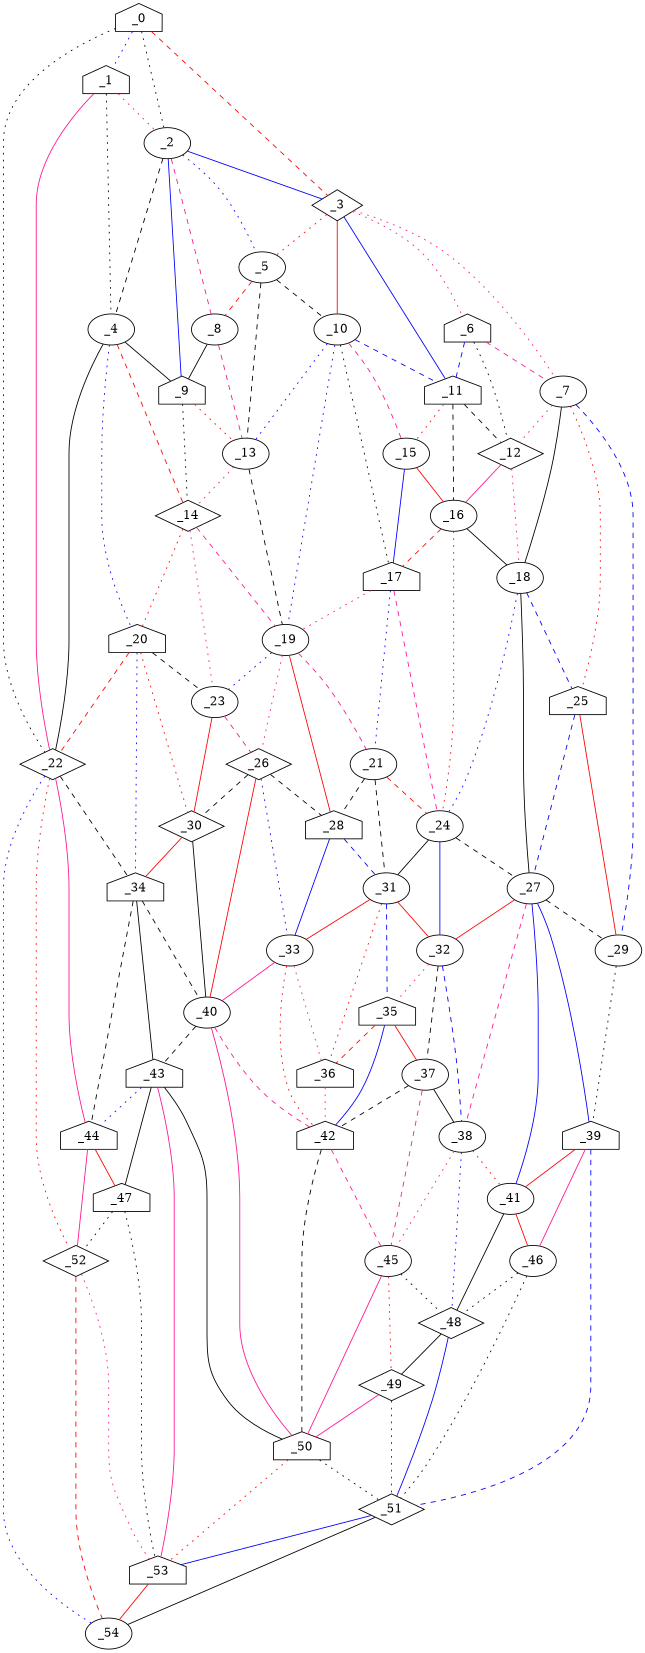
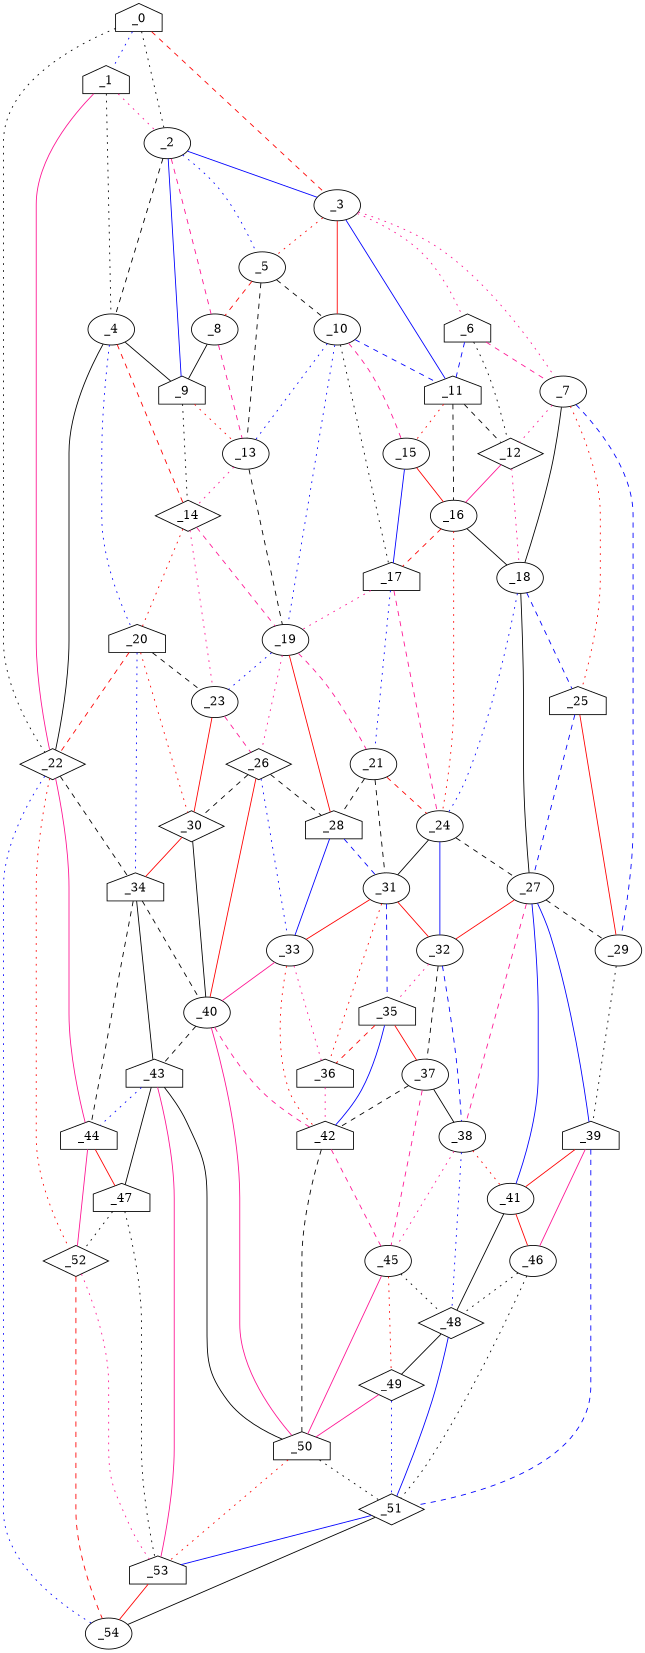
  graph {
    node [shape=ellipse x=40 y=102]
    edge [color=black style=dotted valence=2]
    _0 [shape=house x=18 y=15]
    _1 [shape=house x=22 y=26]
    _2 [x=23 y=54]
-   _3 [shape=diamond x=24]
+   _3 [x=24]
    _22 [shape=diamond x=64 y=8]
    _4 [x=29 y=40]
    _5 [x=32 y=73]
    _8 [x=35 y=61]
    _9 [shape=house y=53]
    _6 [shape=house x=33 y=110]
    _7 [x=33 y=118]
    _10 [y=80]
    _11 [shape=house y=97]
    _34 [shape=house x=83 y=47]
    _44 [shape=house x=97 y=43]
    _52 [shape=diamond x=110 y=25]
    _54 [x=112 y=16]
    _14 [shape=diamond x=45 y=50]
    _20 [shape=house x=63 y=45]
    _13 [x=44 y=68]
    _12 [shape=diamond x=43 y=108]
    _18 [x=54 y=112]
    _25 [shape=house x=65 y=120]
    _29 [x=73 y=123]
    _15 [x=46 y=90]
    _17 [shape=house x=53 y=90]
    _19 [x=56 y=68]
    _16 [x=51 y=101]
    _40 [x=90 y=59]
    _43 [shape=house x=95 y=57]
    _47 [shape=house x=103 y=48]
    _53 [shape=house x=110 y=53]
    _23 [x=64 y=59]
    _30 [shape=diamond x=76 y=52]
    _24 [x=65 y=92]
    _27 [x=71 y=114]
    _39 [shape=house x=89 y=121]
    _21 [x=63 y=83]
    _26 [shape=diamond x=71 y=61]
    _28 [shape=house x=72 y=75]
    _31 [x=77 y=83]
    _32 [x=79 y=96]
    _38 [x=88]
    _41 [x=92 y=112]
    _46 [x=102 y=115]
    _51 [shape=diamond x=108 y=113]
    _33 [x=80 y=74]
    _35 [shape=house x=83 y=92]
    _36 [shape=house x=84 y=80]
    _37 [x=87 y=97]
    _45 [x=100 y=93]
    _48 [shape=diamond x=103 y=106]
    _42 [shape=house x=93 y=82]
    _50 [shape=house x=106 y=71]
    _49 [shape=diamond x=105 y=96]
    _0 -- _1 [color=blue valence=1]
    _0 -- _2
    _0 -- _3 [color=red style=dashed valence=1]
    _0 -- _22 [valence=1]
    _1 -- _2 [color=deeppink]
    _1 -- _22 [color=deeppink style=solid valence=1]
    _1 -- _4
    _2 -- _3 [color=blue style=solid valence=1]
    _2 -- _4 [style=dashed]
    _2 -- _5 [color=blue valence=1]
    _2 -- _8 [color=deeppink style=dashed valence=1]
    _2 -- _9 [color=blue style=solid]
    _3 -- _5 [color=red]
    _3 -- _6 [color=deeppink valence=1]
    _3 -- _7 [color=deeppink valence=1]
    _3 -- _10 [color=red style=solid valence=1]
    _3 -- _11 [color=blue style=solid]
    _22 -- _34 [style=dashed valence=1]
    _22 -- _44 [color=deeppink style=solid]
    _22 -- _52 [color=red]
    _22 -- _54 [color=blue valence=1]
    _4 -- _22 [style=solid valence=1]
    _4 -- _9 [style=solid]
    _4 -- _14 [color=red style=dashed valence=1]
    _4 -- _20 [color=blue]
    _5 -- _8 [color=red style=dashed]
    _5 -- _10 [style=dashed]
    _5 -- _13 [style=dashed]
    _8 -- _9 [style=solid]
    _8 -- _13 [color=deeppink style=dashed valence=1]
    _9 -- _14 [valence=1]
    _9 -- _13 [color=red]
    _6 -- _7 [color=deeppink style=dashed valence=1]
    _6 -- _11 [color=blue style=dashed]
    _6 -- _12
    _7 -- _12 [color=deeppink]
    _7 -- _18 [style=solid valence=1]
    _7 -- _25 [color=red valence=1]
    _7 -- _29 [color=blue style=dashed valence=1]
    _10 -- _11 [color=blue style=dashed]
    _10 -- _13 [color=blue]
    _10 -- _15 [color=deeppink style=dashed]
    _10 -- _17
    _10 -- _19 [color=blue]
    _11 -- _12 [style=dashed valence=1]
    _11 -- _15 [color=red valence=1]
    _11 -- _16 [style=dashed]
    _34 -- _44 [style=dashed valence=1]
    _34 -- _40 [style=dashed]
    _34 -- _43 [style=solid]
    _44 -- _52 [color=deeppink style=solid]
    _44 -- _47 [color=red style=solid]
    _52 -- _54 [color=red style=dashed]
    _52 -- _53 [color=deeppink]
    _14 -- _20 [color=red]
    _14 -- _19 [color=deeppink style=dashed]
    _14 -- _23 [color=deeppink]
    _20 -- _22 [color=red style=dashed]
    _20 -- _34 [color=blue]
    _20 -- _23 [style=dashed]
    _20 -- _30 [color=red]
    _13 -- _14 [color=deeppink]
    _13 -- _19 [style=dashed valence=1]
    _12 -- _18 [color=deeppink]
    _12 -- _16 [color=deeppink style=solid]
    _18 -- _25 [color=blue style=dashed]
    _18 -- _24 [color=blue]
    _18 -- _27 [style=solid valence=1]
    _25 -- _29 [color=red style=solid]
    _25 -- _27 [color=blue style=dashed valence=1]
    _29 -- _39 [valence=1]
    _15 -- _17 [color=blue style=solid valence=1]
    _15 -- _16 [color=red style=solid]
    _17 -- _19 [color=deeppink]
    _17 -- _24 [color=deeppink style=dashed valence=1]
    _17 -- _21 [color=blue]
    _19 -- _23 [color=blue valence=1]
    _19 -- _21 [color=deeppink style=dashed]
    _19 -- _26 [color=deeppink]
    _19 -- _28 [color=red style=solid]
    _16 -- _18 [style=solid]
    _16 -- _17 [color=red style=dashed]
    _16 -- _24 [color=red]
    _40 -- _43 [style=dashed valence=1]
    _40 -- _42 [color=deeppink style=dashed valence=1]
    _40 -- _50 [color=deeppink style=solid]
    _43 -- _44 [color=blue]
    _43 -- _47 [style=solid valence=1]
    _43 -- _53 [color=deeppink style=solid]
    _43 -- _50 [style=solid]
    _47 -- _52 [valence=1]
    _47 -- _53
    _53 -- _54 [color=red style=solid valence=1]
    _23 -- _30 [color=red style=solid]
    _23 -- _26 [color=deeppink style=dashed]
    _30 -- _34 [color=red style=solid]
    _30 -- _40 [style=solid]
    _24 -- _27 [style=dashed]
    _24 -- _31 [style=solid]
    _24 -- _32 [color=blue style=solid]
    _27 -- _29 [style=dashed valence=1]
    _27 -- _39 [color=blue style=solid]
    _27 -- _32 [color=red style=solid]
    _27 -- _38 [color=deeppink style=dashed]
    _27 -- _41 [color=blue style=solid valence=1]
    _39 -- _41 [color=red style=solid valence=1]
    _39 -- _46 [color=deeppink style=solid valence=1]
    _39 -- _51 [color=blue style=dashed valence=1]
    _21 -- _24 [color=red style=dashed]
    _21 -- _28 [style=dashed]
    _21 -- _31 [style=dashed valence=1]
    _26 -- _40 [color=red style=solid]
    _26 -- _30 [style=dashed valence=1]
    _26 -- _28 [style=dashed valence=1]
    _26 -- _33 [color=blue]
    _28 -- _31 [color=blue style=dashed]
    _28 -- _33 [color=blue style=solid]
    _31 -- _32 [color=red style=solid valence=1]
    _31 -- _33 [color=red style=solid]
    _31 -- _35 [color=blue style=dashed]
    _31 -- _36 [color=red valence=1]
    _32 -- _38 [color=blue style=dashed valence=1]
    _32 -- _35 [color=deeppink]
    _32 -- _37 [style=dashed]
    _38 -- _41 [color=red]
    _38 -- _45 [color=deeppink]
    _38 -- _48 [color=blue valence=1]
    _41 -- _46 [color=red style=solid]
    _41 -- _48 [style=solid valence=1]
    _46 -- _51 [valence=1]
    _46 -- _48
    _51 -- _54 [style=solid valence=1]
    _51 -- _53 [color=blue style=solid]
    _33 -- _40 [color=deeppink style=solid valence=1]
    _33 -- _36 [color=deeppink valence=1]
    _33 -- _42 [color=red]
    _35 -- _36 [color=red style=dashed]
    _35 -- _37 [color=red style=solid]
    _35 -- _42 [color=blue style=solid valence=1]
    _36 -- _42 [color=deeppink]
    _37 -- _38 [style=solid]
    _37 -- _45 [color=deeppink style=dashed valence=1]
    _37 -- _42 [style=dashed]
    _45 -- _48
    _45 -- _50 [color=deeppink style=solid]
    _45 -- _49 [color=red valence=1]
    _48 -- _51 [color=blue style=solid]
    _48 -- _49 [style=solid]
    _42 -- _45 [color=deeppink style=dashed]
    _42 -- _50 [style=dashed valence=1]
    _50 -- _53 [color=red valence=1]
    _50 -- _51
    _49 -- _51 [color=blue]
    _49 -- _50 [color=deeppink style=solid valence=1]
  }
